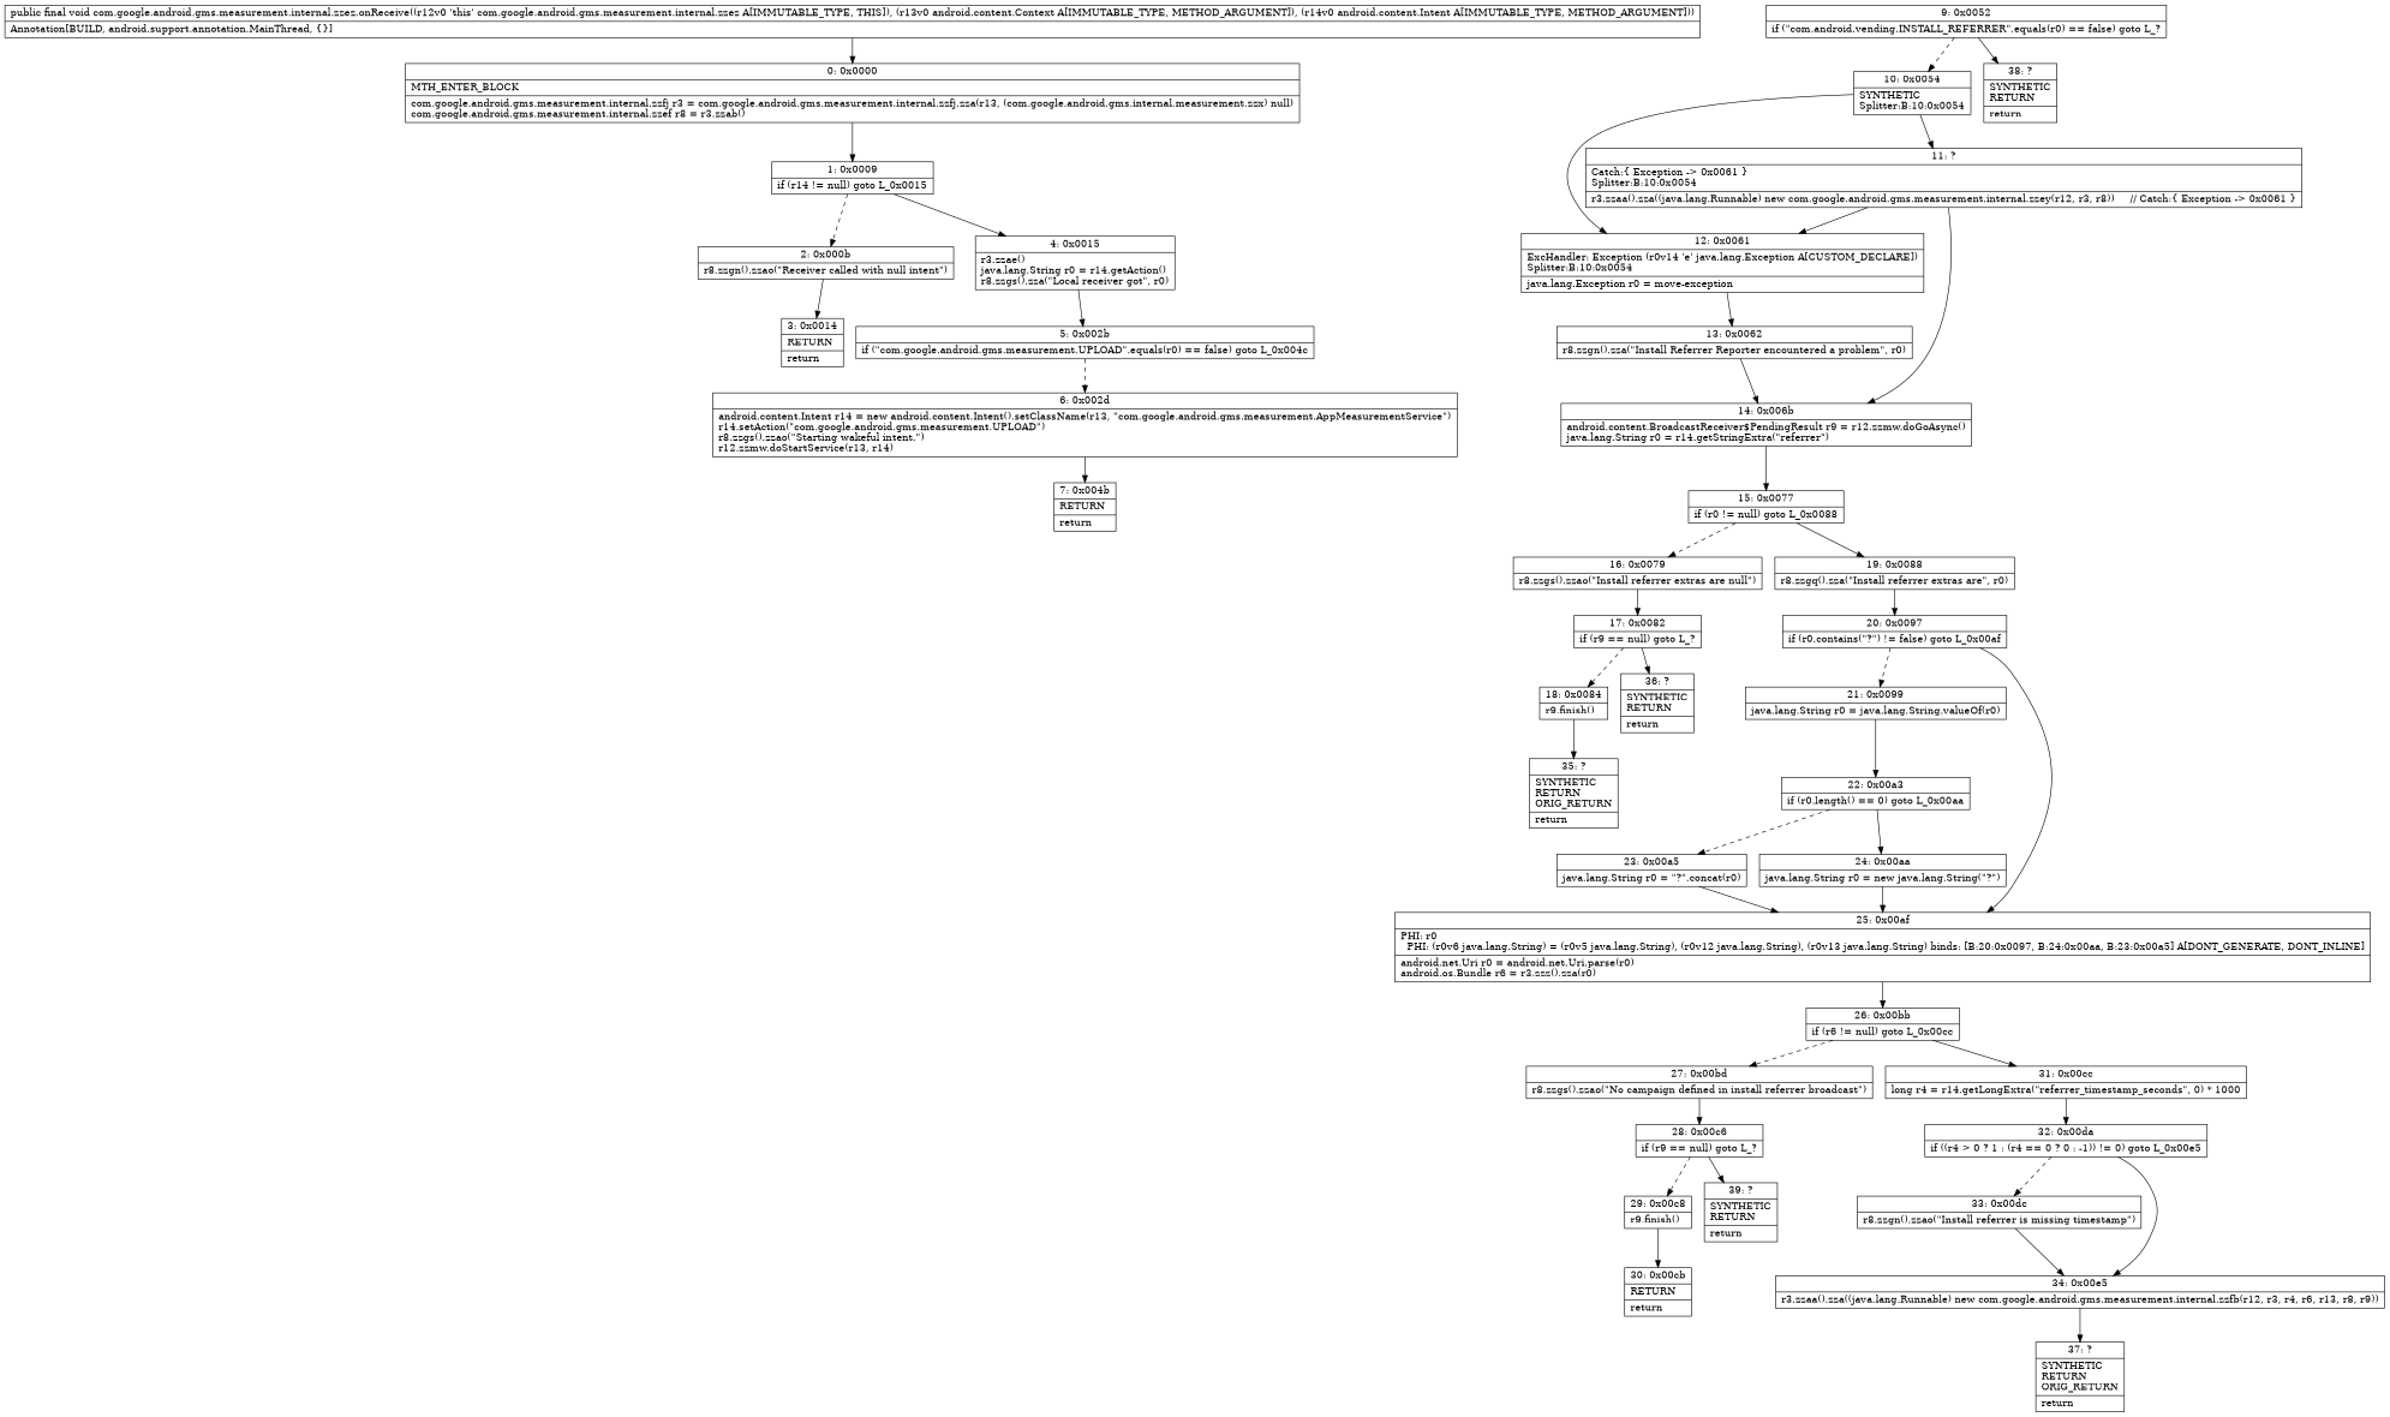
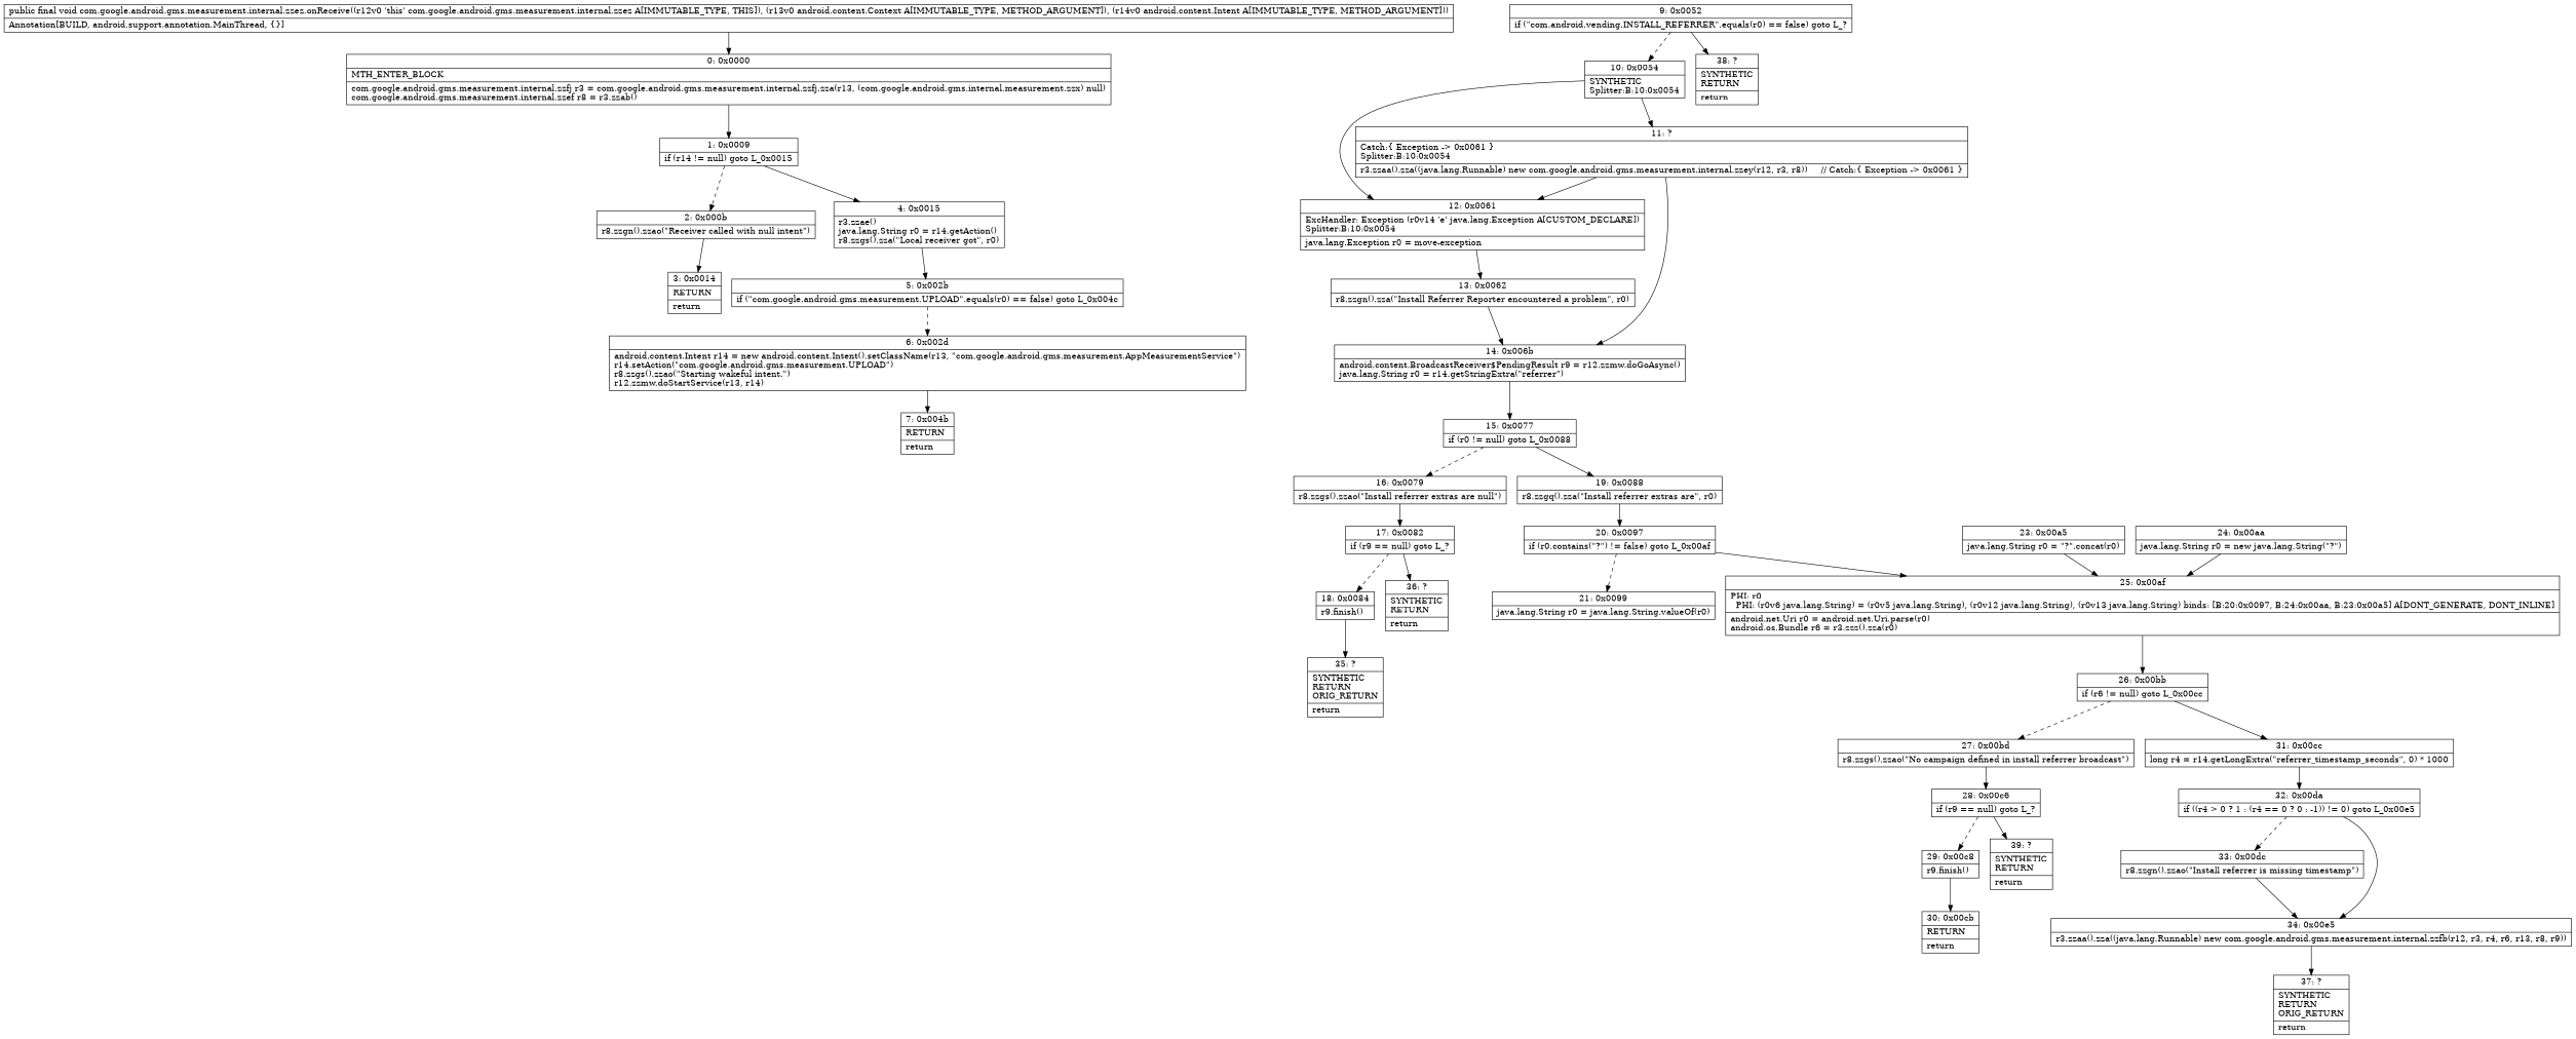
  digraph {
    node [shape=record]
    n1 [label="{0\:\ 0x0000|MTH_ENTER_BLOCK\l|com.google.android.gms.measurement.internal.zzfj r3 = com.google.android.gms.measurement.internal.zzfj.zza(r13, (com.google.android.gms.internal.measurement.zzx) null)\lcom.google.android.gms.measurement.internal.zzef r8 = r3.zzab()\l}"]
    n2 [label="{1\:\ 0x0009|if (r14 != null) goto L_0x0015\l}"]
    n3 [label="{2\:\ 0x000b|r8.zzgn().zzao(\"Receiver called with null intent\")\l}"]
    n4 [label="{4\:\ 0x0015|r3.zzae()\ljava.lang.String r0 = r14.getAction()\lr8.zzgs().zza(\"Local receiver got\", r0)\l}"]
    n5 [label="{3\:\ 0x0014|RETURN\l|return\l}"]
    n6 [label="{5\:\ 0x002b|if (\"com.google.android.gms.measurement.UPLOAD\".equals(r0) == false) goto L_0x004c\l}"]
    n7 [label="{6\:\ 0x002d|android.content.Intent r14 = new android.content.Intent().setClassName(r13, \"com.google.android.gms.measurement.AppMeasurementService\")\lr14.setAction(\"com.google.android.gms.measurement.UPLOAD\")\lr8.zzgs().zzao(\"Starting wakeful intent.\")\lr12.zzmw.doStartService(r13, r14)\l}"]
    n8 [label="{7\:\ 0x004b|RETURN\l|return\l}"]
    n9 [label="{9\:\ 0x0052|if (\"com.android.vending.INSTALL_REFERRER\".equals(r0) == false) goto L_?\l}"]
    n10 [label="{10\:\ 0x0054|SYNTHETIC\lSplitter:B:10:0x0054\l}"]
    n11 [label="{38\:\ ?|SYNTHETIC\lRETURN\l|return\l}"]
    n12 [label="{11\:\ ?|Catch:\{ Exception \-\> 0x0061 \}\lSplitter:B:10:0x0054\l|r3.zzaa().zza((java.lang.Runnable) new com.google.android.gms.measurement.internal.zzey(r12, r3, r8))     \/\/ Catch:\{ Exception \-\> 0x0061 \}\l}"]
    n13 [label="{12\:\ 0x0061|ExcHandler: Exception (r0v14 'e' java.lang.Exception A[CUSTOM_DECLARE])\lSplitter:B:10:0x0054\l|java.lang.Exception r0 = move\-exception\l}"]
    n14 [label="{14\:\ 0x006b|android.content.BroadcastReceiver$PendingResult r9 = r12.zzmw.doGoAsync()\ljava.lang.String r0 = r14.getStringExtra(\"referrer\")\l}"]
    n15 [label="{13\:\ 0x0062|r8.zzgn().zza(\"Install Referrer Reporter encountered a problem\", r0)\l}"]
    n16 [label="{15\:\ 0x0077|if (r0 != null) goto L_0x0088\l}"]
    n17 [label="{16\:\ 0x0079|r8.zzgs().zzao(\"Install referrer extras are null\")\l}"]
    n18 [label="{19\:\ 0x0088|r8.zzgq().zza(\"Install referrer extras are\", r0)\l}"]
    n19 [label="{17\:\ 0x0082|if (r9 == null) goto L_?\l}"]
    n20 [label="{20\:\ 0x0097|if (r0.contains(\"?\") != false) goto L_0x00af\l}"]
    n21 [label="{18\:\ 0x0084|r9.finish()\l}"]
    n22 [label="{36\:\ ?|SYNTHETIC\lRETURN\l|return\l}"]
    n23 [label="{35\:\ ?|SYNTHETIC\lRETURN\lORIG_RETURN\l|return\l}"]
    n24 [label="{21\:\ 0x0099|java.lang.String r0 = java.lang.String.valueOf(r0)\l}"]
    n25 [label="{25\:\ 0x00af|PHI: r0 \l  PHI: (r0v6 java.lang.String) = (r0v5 java.lang.String), (r0v12 java.lang.String), (r0v13 java.lang.String) binds: [B:20:0x0097, B:24:0x00aa, B:23:0x00a5] A[DONT_GENERATE, DONT_INLINE]\l|android.net.Uri r0 = android.net.Uri.parse(r0)\landroid.os.Bundle r6 = r3.zzz().zza(r0)\l}"]
-   n26 [label="{22\:\ 0x00a3|if (r0.length() == 0) goto L_0x00aa\l}"]
    n27 [label="{26\:\ 0x00bb|if (r6 != null) goto L_0x00cc\l}"]
    n28 [label="{23\:\ 0x00a5|java.lang.String r0 = \"?\".concat(r0)\l}"]
    n29 [label="{24\:\ 0x00aa|java.lang.String r0 = new java.lang.String(\"?\")\l}"]
    n30 [label="{27\:\ 0x00bd|r8.zzgs().zzao(\"No campaign defined in install referrer broadcast\")\l}"]
    n31 [label="{31\:\ 0x00cc|long r4 = r14.getLongExtra(\"referrer_timestamp_seconds\", 0) * 1000\l}"]
    n32 [label="{28\:\ 0x00c6|if (r9 == null) goto L_?\l}"]
    n33 [label="{32\:\ 0x00da|if ((r4 \> 0 ? 1 : (r4 == 0 ? 0 : \-1)) != 0) goto L_0x00e5\l}"]
    n34 [label="{29\:\ 0x00c8|r9.finish()\l}"]
    n35 [label="{39\:\ ?|SYNTHETIC\lRETURN\l|return\l}"]
    n36 [label="{30\:\ 0x00cb|RETURN\l|return\l}"]
    n37 [label="{33\:\ 0x00dc|r8.zzgn().zzao(\"Install referrer is missing timestamp\")\l}"]
    n38 [label="{34\:\ 0x00e5|r3.zzaa().zza((java.lang.Runnable) new com.google.android.gms.measurement.internal.zzfb(r12, r3, r4, r6, r13, r8, r9))\l}"]
    n39 [label="{37\:\ ?|SYNTHETIC\lRETURN\lORIG_RETURN\l|return\l}"]
    n40 [label="{public final void com.google.android.gms.measurement.internal.zzez.onReceive((r12v0 'this' com.google.android.gms.measurement.internal.zzez A[IMMUTABLE_TYPE, THIS]), (r13v0 android.content.Context A[IMMUTABLE_TYPE, METHOD_ARGUMENT]), (r14v0 android.content.Intent A[IMMUTABLE_TYPE, METHOD_ARGUMENT]))  | Annotation[BUILD, android.support.annotation.MainThread, \{\}]\l}"]
    n1 -> n2
    n2 -> n3 [style=dashed]
    n2 -> n4
    n3 -> n5
    n4 -> n6
    n6 -> n7 [style=dashed]
    n7 -> n8
    n9 -> n10 [style=dashed]
    n9 -> n11
    n10 -> n12
    n10 -> n13
    n12 -> n13
    n12 -> n14
    n13 -> n15
    n14 -> n16
    n15 -> n14
    n16 -> n17 [style=dashed]
    n16 -> n18
    n17 -> n19
    n18 -> n20
    n19 -> n21 [style=dashed]
    n19 -> n22
    n20 -> n24 [style=dashed]
    n20 -> n25
    n21 -> n23
-   n24 -> n26
    n25 -> n27
-   n26 -> n28 [style=dashed]
-   n26 -> n29
    n27 -> n30 [style=dashed]
    n27 -> n31
    n28 -> n25
    n29 -> n25
    n30 -> n32
    n31 -> n33
    n32 -> n34 [style=dashed]
    n32 -> n35
    n33 -> n37 [style=dashed]
    n33 -> n38
    n34 -> n36
    n37 -> n38
    n38 -> n39
    n40 -> n1
  }
